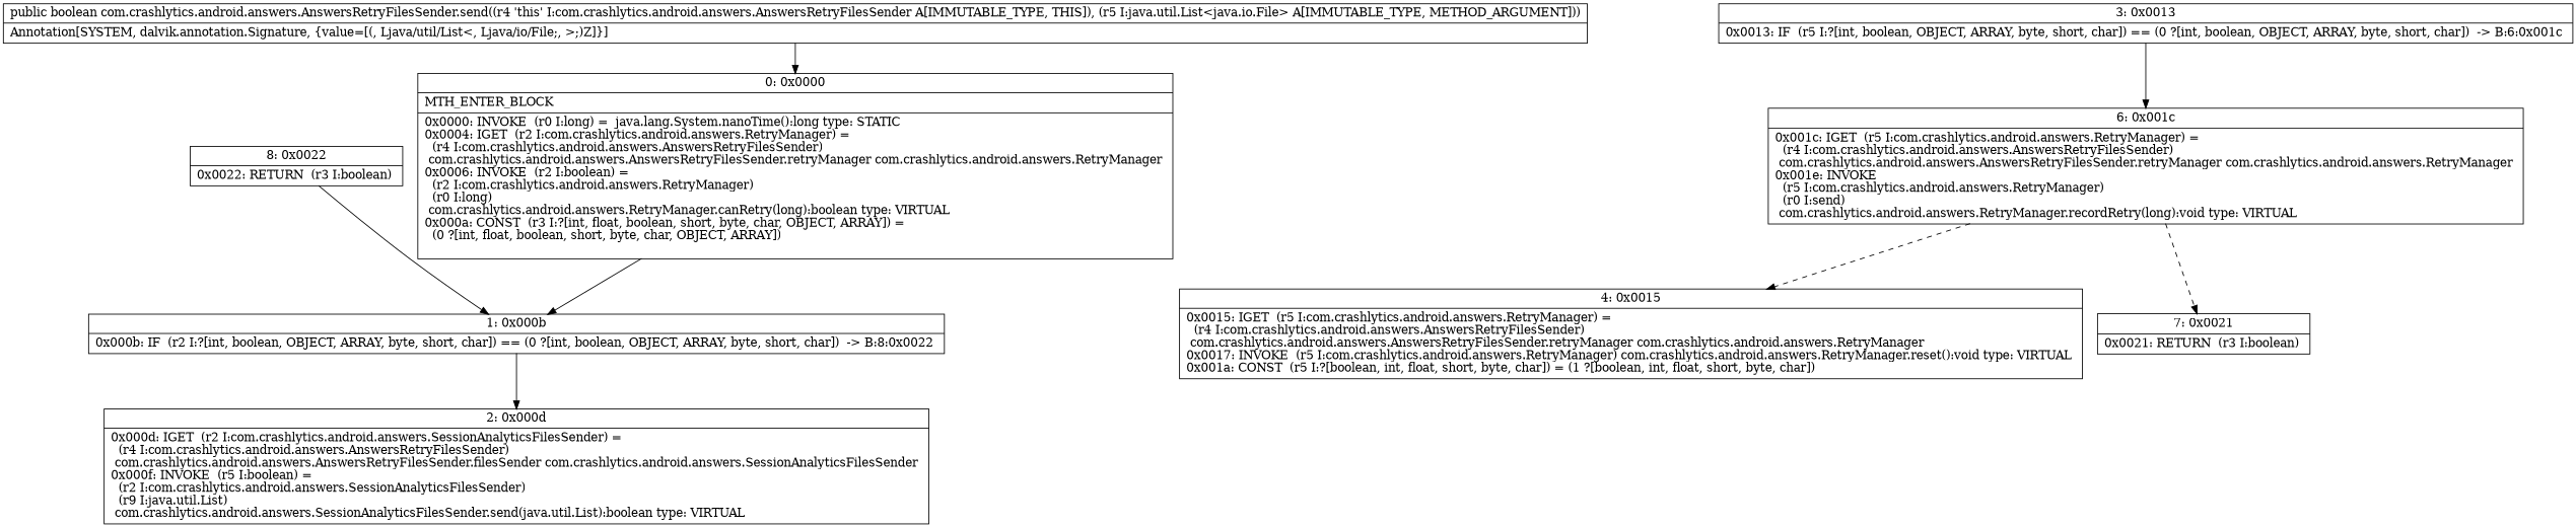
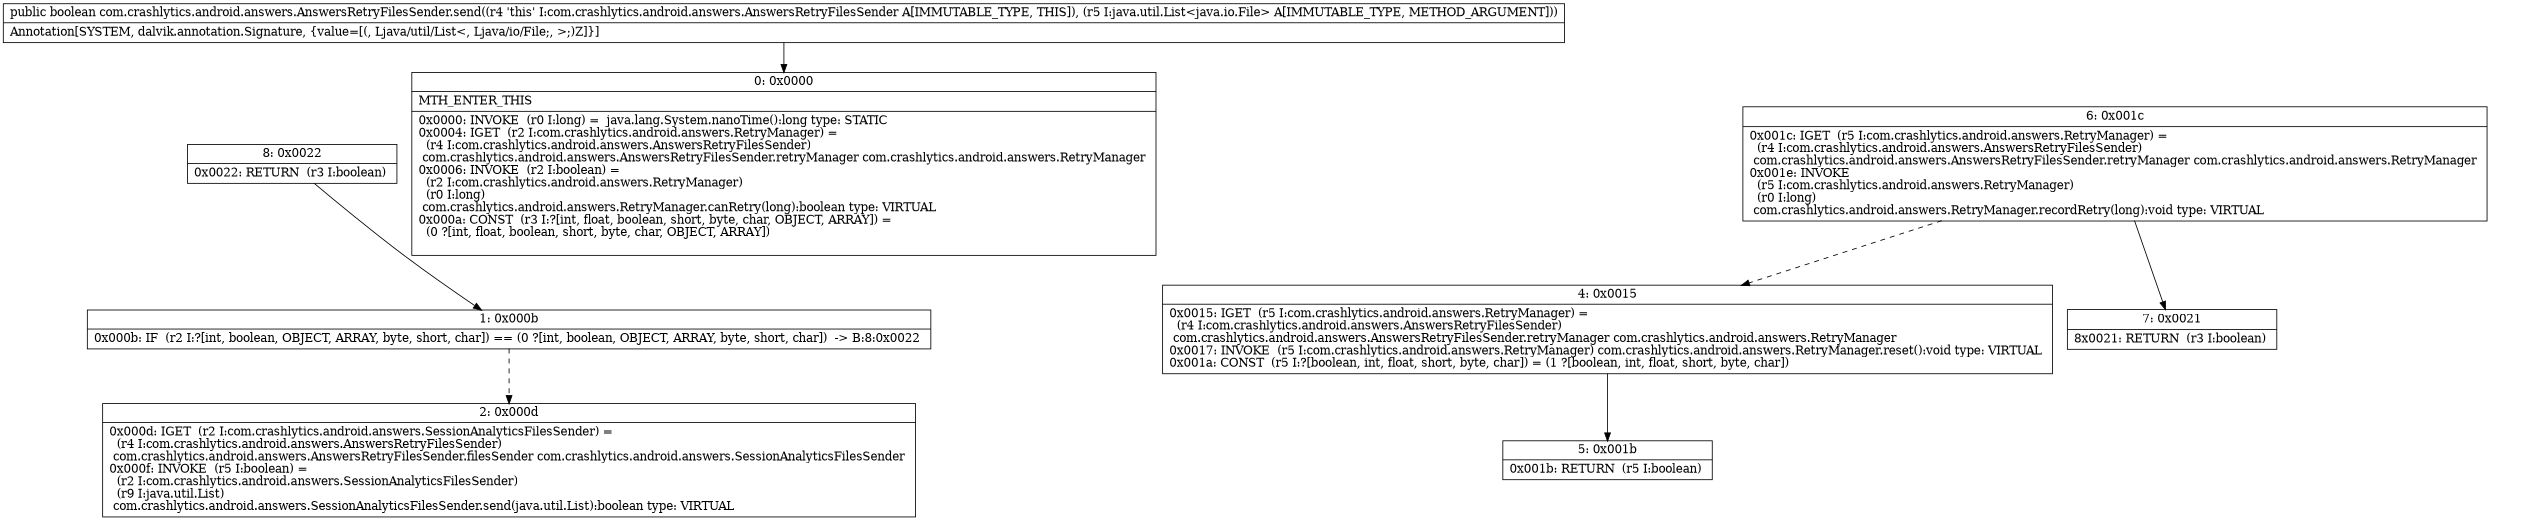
  digraph {
    node [shape=record]
-   n1 [label="{0\:\ 0x0000|MTH_ENTER_BLOCK\l|0x0000: INVOKE  (r0 I:long) =  java.lang.System.nanoTime():long type: STATIC \l0x0004: IGET  (r2 I:com.crashlytics.android.answers.RetryManager) = \l  (r4 I:com.crashlytics.android.answers.AnswersRetryFilesSender)\l com.crashlytics.android.answers.AnswersRetryFilesSender.retryManager com.crashlytics.android.answers.RetryManager \l0x0006: INVOKE  (r2 I:boolean) = \l  (r2 I:com.crashlytics.android.answers.RetryManager)\l  (r0 I:long)\l com.crashlytics.android.answers.RetryManager.canRetry(long):boolean type: VIRTUAL \l0x000a: CONST  (r3 I:?[int, float, boolean, short, byte, char, OBJECT, ARRAY]) = \l  (0 ?[int, float, boolean, short, byte, char, OBJECT, ARRAY])\l \l}"]
+   n1 [label="{0\:\ 0x0000|MTH_ENTER_THIS\l|0x0000: INVOKE  (r0 I:long) =  java.lang.System.nanoTime():long type: STATIC \l0x0004: IGET  (r2 I:com.crashlytics.android.answers.RetryManager) = \l  (r4 I:com.crashlytics.android.answers.AnswersRetryFilesSender)\l com.crashlytics.android.answers.AnswersRetryFilesSender.retryManager com.crashlytics.android.answers.RetryManager \l0x0006: INVOKE  (r2 I:boolean) = \l  (r2 I:com.crashlytics.android.answers.RetryManager)\l  (r0 I:long)\l com.crashlytics.android.answers.RetryManager.canRetry(long):boolean type: VIRTUAL \l0x000a: CONST  (r3 I:?[int, float, boolean, short, byte, char, OBJECT, ARRAY]) = \l  (0 ?[int, float, boolean, short, byte, char, OBJECT, ARRAY])\l \l}"]
    n2 [label="{1\:\ 0x000b|0x000b: IF  (r2 I:?[int, boolean, OBJECT, ARRAY, byte, short, char]) == (0 ?[int, boolean, OBJECT, ARRAY, byte, short, char])  \-\> B:8:0x0022 \l}"]
    n3 [label="{2\:\ 0x000d|0x000d: IGET  (r2 I:com.crashlytics.android.answers.SessionAnalyticsFilesSender) = \l  (r4 I:com.crashlytics.android.answers.AnswersRetryFilesSender)\l com.crashlytics.android.answers.AnswersRetryFilesSender.filesSender com.crashlytics.android.answers.SessionAnalyticsFilesSender \l0x000f: INVOKE  (r5 I:boolean) = \l  (r2 I:com.crashlytics.android.answers.SessionAnalyticsFilesSender)\l  (r9 I:java.util.List)\l com.crashlytics.android.answers.SessionAnalyticsFilesSender.send(java.util.List):boolean type: VIRTUAL \l}"]
    n4 [label="{8\:\ 0x0022|0x0022: RETURN  (r3 I:boolean) \l}"]
-   n5 [label="{3\:\ 0x0013|0x0013: IF  (r5 I:?[int, boolean, OBJECT, ARRAY, byte, short, char]) == (0 ?[int, boolean, OBJECT, ARRAY, byte, short, char])  \-\> B:6:0x001c \l}"]
-   n6 [label="{6\:\ 0x001c|0x001c: IGET  (r5 I:com.crashlytics.android.answers.RetryManager) = \l  (r4 I:com.crashlytics.android.answers.AnswersRetryFilesSender)\l com.crashlytics.android.answers.AnswersRetryFilesSender.retryManager com.crashlytics.android.answers.RetryManager \l0x001e: INVOKE  \l  (r5 I:com.crashlytics.android.answers.RetryManager)\l  (r0 I:send)\l com.crashlytics.android.answers.RetryManager.recordRetry(long):void type: VIRTUAL \l}"]
+   n6 [label="{6\:\ 0x001c|0x001c: IGET  (r5 I:com.crashlytics.android.answers.RetryManager) = \l  (r4 I:com.crashlytics.android.answers.AnswersRetryFilesSender)\l com.crashlytics.android.answers.AnswersRetryFilesSender.retryManager com.crashlytics.android.answers.RetryManager \l0x001e: INVOKE  \l  (r5 I:com.crashlytics.android.answers.RetryManager)\l  (r0 I:long)\l com.crashlytics.android.answers.RetryManager.recordRetry(long):void type: VIRTUAL \l}"]
    n7 [label="{4\:\ 0x0015|0x0015: IGET  (r5 I:com.crashlytics.android.answers.RetryManager) = \l  (r4 I:com.crashlytics.android.answers.AnswersRetryFilesSender)\l com.crashlytics.android.answers.AnswersRetryFilesSender.retryManager com.crashlytics.android.answers.RetryManager \l0x0017: INVOKE  (r5 I:com.crashlytics.android.answers.RetryManager) com.crashlytics.android.answers.RetryManager.reset():void type: VIRTUAL \l0x001a: CONST  (r5 I:?[boolean, int, float, short, byte, char]) = (1 ?[boolean, int, float, short, byte, char]) \l}"]
-   n9 [label="{7\:\ 0x0021|0x0021: RETURN  (r3 I:boolean) \l}"]
+   n8 [label="{5\:\ 0x001b|0x001b: RETURN  (r5 I:boolean) \l}"]
+   n9 [label="{7\:\ 0x0021|8x0021: RETURN  (r3 I:boolean) \l}"]
    n10 [label="{public boolean com.crashlytics.android.answers.AnswersRetryFilesSender.send((r4 'this' I:com.crashlytics.android.answers.AnswersRetryFilesSender A[IMMUTABLE_TYPE, THIS]), (r5 I:java.util.List\<java.io.File\> A[IMMUTABLE_TYPE, METHOD_ARGUMENT]))  | Annotation[SYSTEM, dalvik.annotation.Signature, \{value=[(, Ljava\/util\/List\<, Ljava\/io\/File;, \>;)Z]\}]\l}"]
-   n1 -> n2
-   n2 -> n3 [style=solid]
+   n2 -> n3 [style=dashed]
    n4 -> n2
-   n5 -> n6
    n6 -> n7 [style=dashed]
-   n6 -> n9 [style=dashed]
+   n6 -> n9
+   n7 -> n8
    n10 -> n1
  }
